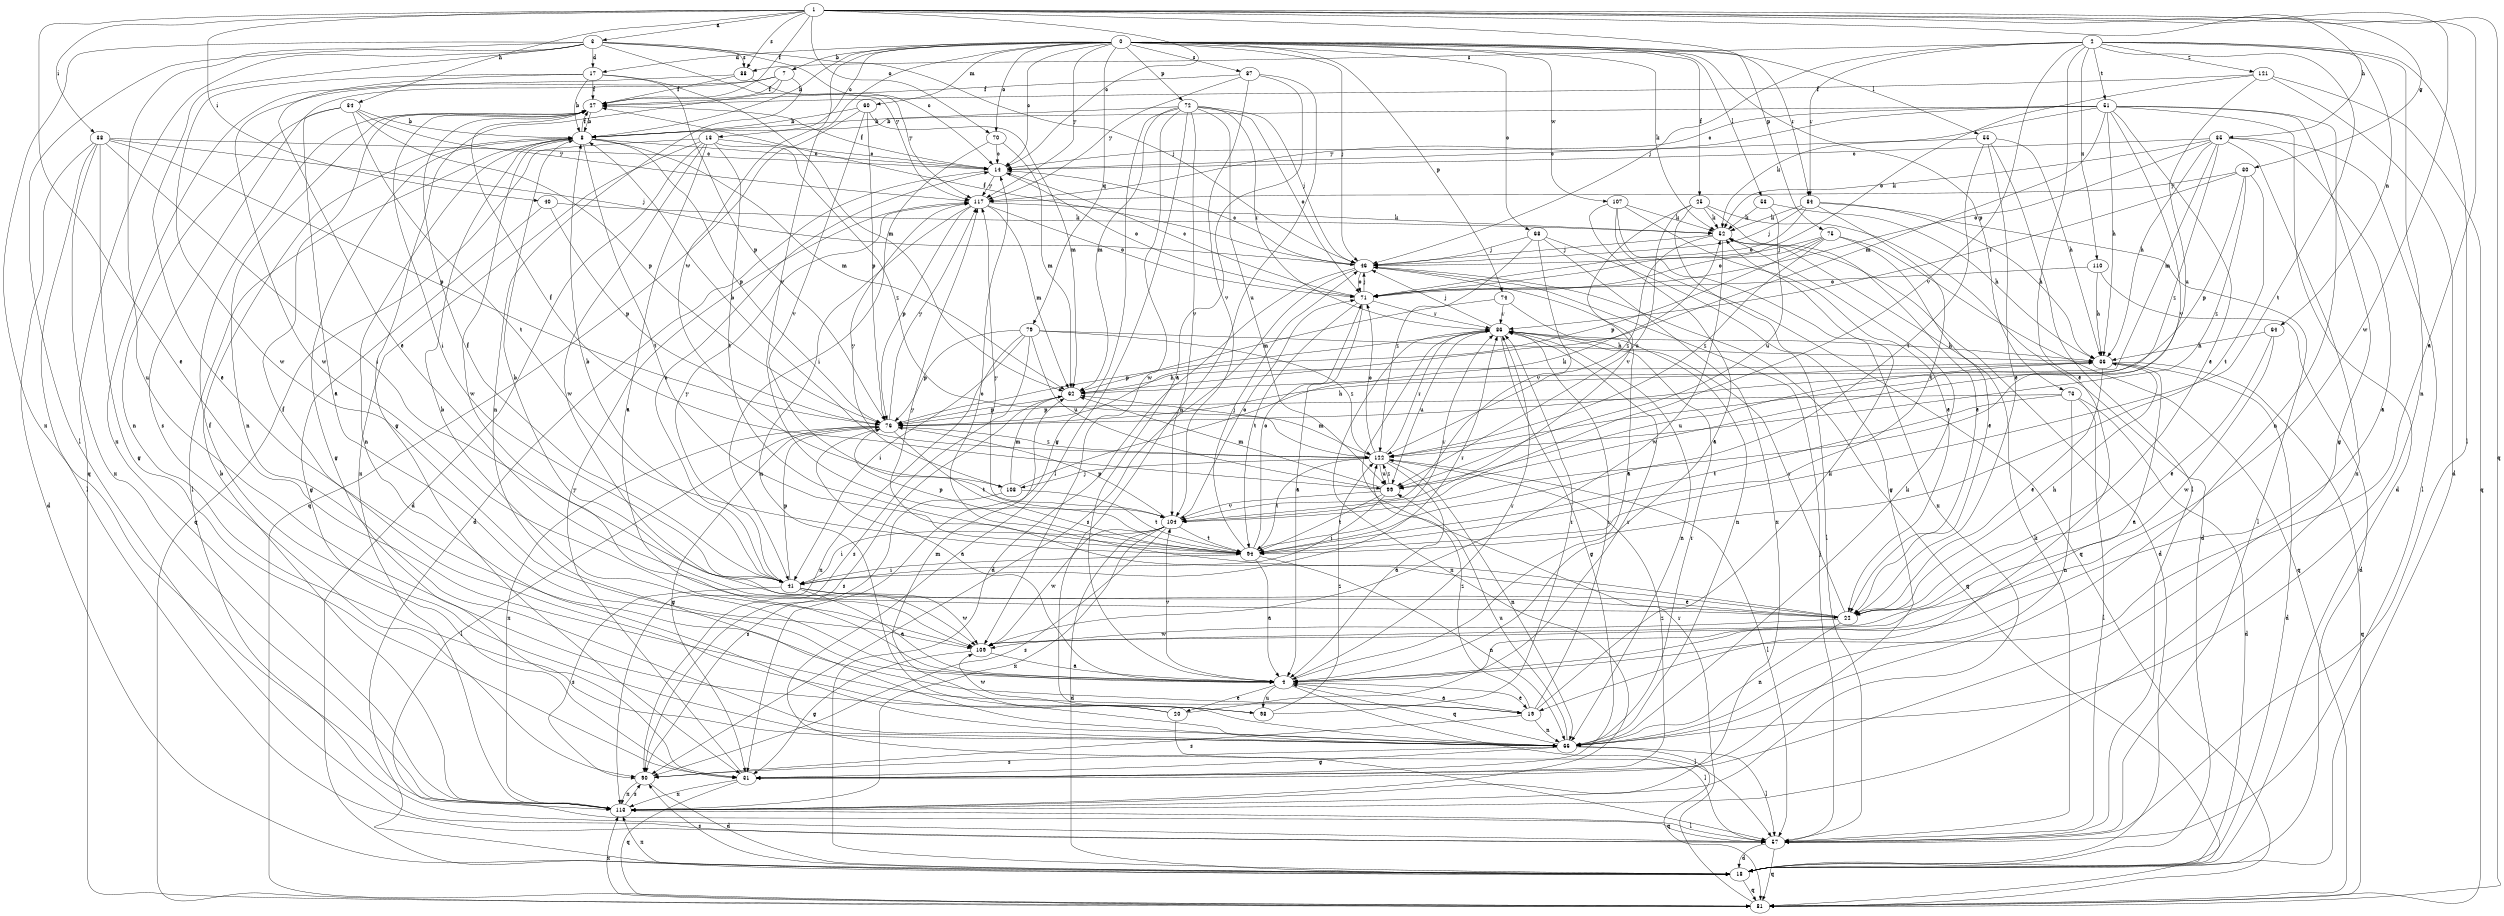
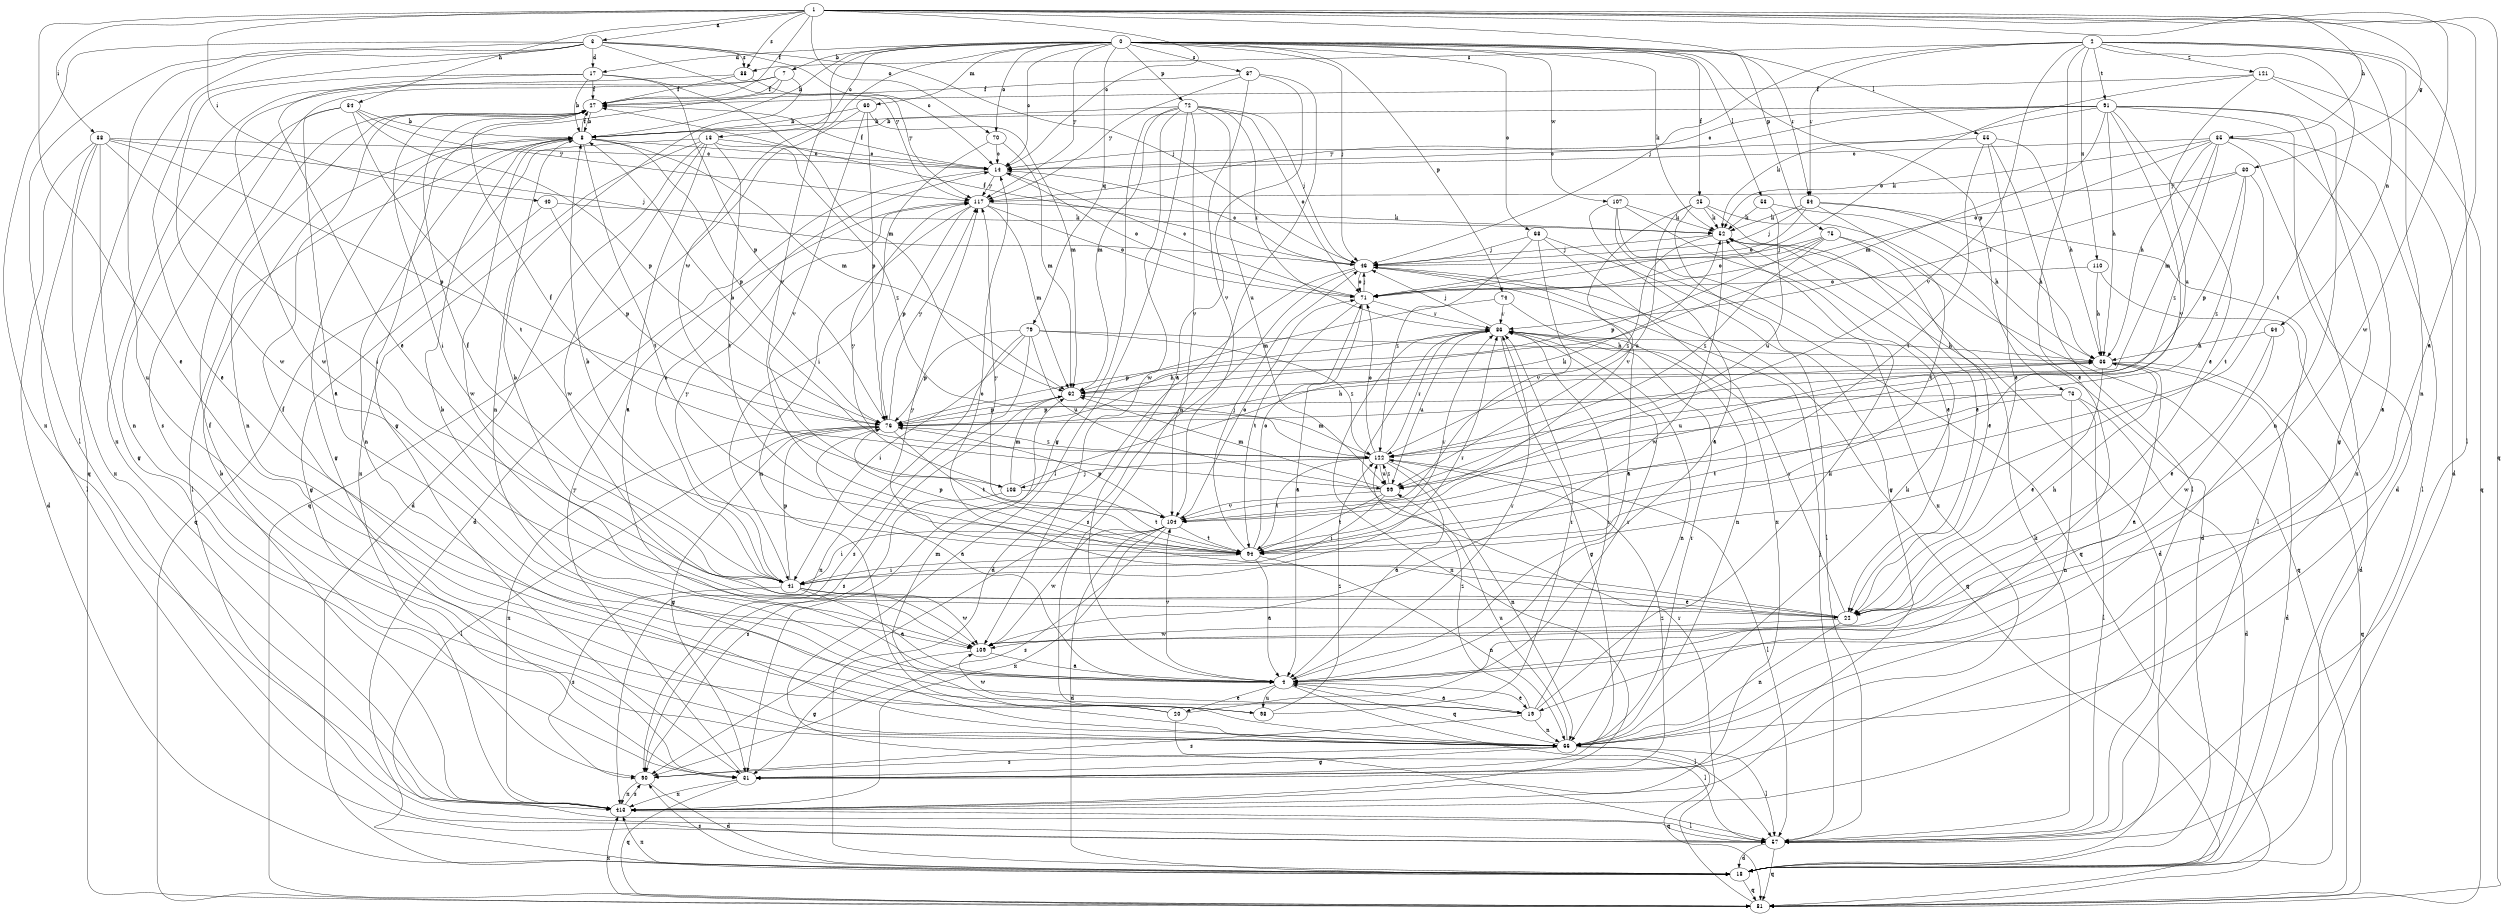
  strict digraph {
    0
    7
    8
    13
    14
    17
    25
    46
    52
    53
    55
    60
    68
    70
    72
    73
    74
    79
    84
    87
    104
    107
    108
    117
    27
    66
-   113
+   113 [label=413]
    31
    90
    109
    57
    94
    62
    76
    4
    81
    18
    122
    71
    22
    99
    36
    41
    86
    1
    3
    19
    30
    34
    35
    38
    40
    75
    88
    98
    20
    2
    64
-   91 [label=51]
+   91
    110
    121
    0 -> 7 [label=b]
    0 -> 8 [label=b]
    0 -> 13 [label=c]
    0 -> 14 [label=c]
    0 -> 17 [label=d]
    0 -> 25 [label=f]
    0 -> 46 [label=j]
    0 -> 52 [label=k]
    0 -> 53 [label=l]
    0 -> 55 [label=l]
    0 -> 60 [label=m]
    0 -> 68 [label=o]
    0 -> 70 [label=o]
    0 -> 72 [label=p]
    0 -> 73 [label=p]
    0 -> 74 [label=p]
    0 -> 79 [label=q]
    0 -> 84 [label=r]
    0 -> 87 [label=s]
    0 -> 104 [label=v]
    0 -> 107 [label=w]
    0 -> 108 [label=w]
    0 -> 117 [label=y]
    7 -> 27 [label=f]
    7 -> 66 [label=n]
    7 -> 113 [label=x]
    7 -> 31 [label=g]
    7 -> 90 [label=s]
    8 -> 14 [label=c]
    8 -> 27 [label=f]
    8 -> 66 [label=n]
    8 -> 31 [label=g]
    8 -> 109 [label=w]
    8 -> 57 [label=l]
    8 -> 94 [label=t]
    8 -> 62 [label=m]
    8 -> 76 [label=p]
    13 -> 14 [label=c]
    13 -> 113 [label=x]
    13 -> 109 [label=w]
    13 -> 94 [label=t]
    13 -> 4 [label=a]
    13 -> 81 [label=q]
    13 -> 18 [label=d]
    13 -> 122 [label=z]
    14 -> 117 [label=y]
    14 -> 27 [label=f]
    14 -> 18 [label=d]
    14 -> 71 [label=o]
    17 -> 8 [label=b]
    17 -> 27 [label=f]
    17 -> 109 [label=w]
    17 -> 62 [label=m]
    17 -> 76 [label=p]
    17 -> 22 [label=e]
    25 -> 52 [label=k]
    25 -> 104 [label=v]
    25 -> 31 [label=g]
    25 -> 18 [label=d]
    25 -> 22 [label=e]
    25 -> 99 [label=u]
    46 -> 14 [label=c]
    46 -> 27 [label=f]
    46 -> 90 [label=s]
    46 -> 4 [label=a]
    46 -> 81 [label=q]
    46 -> 18 [label=d]
    46 -> 71 [label=o]
    52 -> 46 [label=j]
    52 -> 109 [label=w]
    52 -> 18 [label=d]
    52 -> 122 [label=z]
    53 -> 52 [label=k]
    53 -> 99 [label=u]
    53 -> 36 [label=h]
    55 -> 14 [label=c]
    55 -> 57 [label=l]
    55 -> 94 [label=t]
    55 -> 22 [label=e]
    55 -> 36 [label=h]
    60 -> 8 [label=b]
    60 -> 104 [label=v]
    60 -> 62 [label=m]
    60 -> 76 [label=p]
    60 -> 81 [label=q]
    68 -> 46 [label=j]
    68 -> 104 [label=v]
    68 -> 113 [label=x]
    68 -> 57 [label=l]
    68 -> 122 [label=z]
    70 -> 14 [label=c]
    70 -> 62 [label=m]
    70 -> 41 [label=i]
    72 -> 8 [label=b]
    72 -> 46 [label=j]
    72 -> 104 [label=v]
    72 -> 31 [label=g]
    72 -> 109 [label=w]
    72 -> 57 [label=l]
    72 -> 62 [label=m]
    72 -> 71 [label=o]
    72 -> 99 [label=u]
    72 -> 86 [label=r]
    73 -> 66 [label=n]
    73 -> 57 [label=l]
    73 -> 94 [label=t]
    73 -> 76 [label=p]
    73 -> 18 [label=d]
    74 -> 66 [label=n]
    74 -> 62 [label=m]
    74 -> 86 [label=r]
    79 -> 113 [label=x]
    79 -> 90 [label=s]
    79 -> 76 [label=p]
    79 -> 122 [label=z]
    79 -> 99 [label=u]
    79 -> 36 [label=h]
    79 -> 41 [label=i]
    84 -> 46 [label=j]
    84 -> 52 [label=k]
    84 -> 57 [label=l]
    84 -> 94 [label=t]
    84 -> 71 [label=o]
    84 -> 36 [label=h]
    87 -> 104 [label=v]
    87 -> 117 [label=y]
    87 -> 27 [label=f]
    87 -> 66 [label=n]
    87 -> 4 [label=a]
    104 -> 113 [label=x]
    104 -> 90 [label=s]
    104 -> 109 [label=w]
    104 -> 94 [label=t]
    104 -> 76 [label=p]
    104 -> 18 [label=d]
    104 -> 71 [label=o]
    104 -> 41 [label=i]
    107 -> 52 [label=k]
    107 -> 113 [label=x]
    107 -> 4 [label=a]
    107 -> 81 [label=q]
    107 -> 22 [label=e]
    108 -> 52 [label=k]
    108 -> 117 [label=y]
    108 -> 90 [label=s]
    108 -> 94 [label=t]
    108 -> 62 [label=m]
    117 -> 52 [label=k]
    117 -> 66 [label=n]
    117 -> 62 [label=m]
    117 -> 76 [label=p]
    117 -> 71 [label=o]
    27 -> 8 [label=b]
    27 -> 66 [label=n]
    27 -> 41 [label=i]
    66 -> 52 [label=k]
    66 -> 27 [label=f]
    66 -> 31 [label=g]
    66 -> 90 [label=s]
    66 -> 57 [label=l]
    66 -> 4 [label=q]
    66 -> 81 [label=q]
    66 -> 99 [label=u]
    66 -> 86 [label=r]
    113 -> 8 [label=b]
    113 -> 90 [label=s]
    113 -> 57 [label=l]
    31 -> 117 [label=y]
    31 -> 113 [label=x]
    31 -> 81 [label=q]
    31 -> 122 [label=z]
    90 -> 113 [label=x]
    90 -> 18 [label=d]
    109 -> 31 [label=g]
    109 -> 4 [label=a]
    57 -> 46 [label=j]
    57 -> 52 [label=k]
    57 -> 81 [label=q]
    57 -> 18 [label=d]
    94 -> 46 [label=j]
    94 -> 117 [label=y]
    94 -> 66 [label=n]
    94 -> 76 [label=p]
    94 -> 4 [label=a]
    94 -> 71 [label=o]
    94 -> 41 [label=i]
    94 -> 86 [label=r]
    62 -> 90 [label=s]
    62 -> 76 [label=p]
    76 -> 117 [label=y]
    76 -> 113 [label=x]
    76 -> 31 [label=g]
    76 -> 57 [label=l]
    76 -> 94 [label=t]
    76 -> 4 [label=a]
    76 -> 122 [label=z]
    76 -> 36 [label=h]
    4 -> 8 [label=b]
    4 -> 104 [label=v]
    4 -> 57 [label=l]
    4 -> 86 [label=r]
    4 -> 19 [label=e]
    4 -> 98 [label=u]
    4 -> 20 [label=e]
    81 -> 113 [label=x]
    81 -> 86 [label=r]
    18 -> 113 [label=x]
    18 -> 90 [label=s]
    18 -> 81 [label=q]
    122 -> 8 [label=b]
    122 -> 108 [label=j]
    122 -> 66 [label=n]
    122 -> 57 [label=l]
    122 -> 94 [label=t]
    122 -> 62 [label=m]
    122 -> 4 [label=a]
    122 -> 71 [label=o]
    122 -> 99 [label=u]
    122 -> 86 [label=r]
    71 -> 14 [label=c]
    71 -> 46 [label=j]
    71 -> 94 [label=t]
    71 -> 4 [label=a]
    71 -> 86 [label=r]
    22 -> 8 [label=b]
    22 -> 14 [label=c]
    22 -> 117 [label=y]
    22 -> 66 [label=n]
    22 -> 109 [label=w]
    22 -> 36 [label=h]
    22 -> 86 [label=r]
    99 -> 104 [label=v]
    99 -> 27 [label=f]
    99 -> 94 [label=t]
    99 -> 62 [label=m]
    99 -> 122 [label=z]
    99 -> 41 [label=i]
    36 -> 62 [label=h]
    36 -> 4 [label=a]
    36 -> 81 [label=q]
    36 -> 18 [label=d]
    36 -> 22 [label=e]
    36 -> 99 [label=u]
    41 -> 8 [label=b]
    41 -> 14 [label=c]
    41 -> 117 [label=y]
    41 -> 27 [label=f]
    41 -> 90 [label=s]
    41 -> 109 [label=w]
    41 -> 76 [label=p]
    41 -> 4 [label=a]
    41 -> 22 [label=e]
    41 -> 86 [label=r]
    86 -> 46 [label=j]
    86 -> 66 [label=n]
    86 -> 113 [label=x]
    86 -> 31 [label=g]
    86 -> 76 [label=p]
    86 -> 99 [label=u]
    86 -> 36 [label=h]
    1 -> 14 [label=c]
    1 -> 70 [label=o]
    1 -> 27 [label=f]
    1 -> 109 [label=w]
    1 -> 4 [label=a]
    1 -> 81 [label=q]
    1 -> 3 [label=a]
    1 -> 19 [label=e]
    1 -> 30 [label=g]
    1 -> 34 [label=h]
    1 -> 35 [label=h]
    1 -> 38 [label=i]
    1 -> 40 [label=i]
    1 -> 75 [label=p]
    1 -> 88 [label=s]
    3 -> 14 [label=c]
    3 -> 17 [label=d]
    3 -> 46 [label=j]
    3 -> 117 [label=y]
    3 -> 113 [label=x]
    3 -> 57 [label=l]
    3 -> 81 [label=q]
    3 -> 19 [label=e]
    3 -> 88 [label=s]
    3 -> 98 [label=u]
    19 -> 52 [label=k]
    19 -> 66 [label=n]
    19 -> 90 [label=s]
    19 -> 4 [label=a]
    19 -> 122 [label=z]
    19 -> 86 [label=r]
    30 -> 117 [label=y]
    30 -> 94 [label=t]
    30 -> 76 [label=p]
    30 -> 122 [label=z]
    30 -> 86 [label=r]
    34 -> 8 [label=b]
    34 -> 117 [label=y]
    34 -> 66 [label=n]
    34 -> 94 [label=t]
    34 -> 76 [label=p]
    34 -> 4 [label=a]
    35 -> 14 [label=c]
    35 -> 52 [label=k]
    35 -> 113 [label=x]
    35 -> 57 [label=l]
    35 -> 62 [label=m]
    35 -> 4 [label=a]
    35 -> 122 [label=z]
    35 -> 71 [label=o]
    35 -> 36 [label=h]
    38 -> 14 [label=c]
    38 -> 46 [label=j]
    38 -> 113 [label=x]
    38 -> 31 [label=g]
    38 -> 57 [label=l]
    38 -> 76 [label=p]
    38 -> 18 [label=d]
    38 -> 41 [label=i]
    40 -> 52 [label=k]
    40 -> 31 [label=g]
    40 -> 76 [label=p]
    75 -> 46 [label=j]
    75 -> 76 [label=p]
    75 -> 81 [label=q]
    75 -> 122 [label=z]
    75 -> 71 [label=o]
    75 -> 22 [label=e]
    88 -> 117 [label=y]
    88 -> 27 [label=f]
    88 -> 109 [label=w]
    98 -> 27 [label=f]
    98 -> 122 [label=z]
    98 -> 86 [label=r]
    20 -> 109 [label=w]
    20 -> 57 [label=l]
    20 -> 62 [label=m]
    20 -> 86 [label=r]
    2 -> 46 [label=j]
    2 -> 84 [label=r]
    2 -> 104 [label=v]
    2 -> 66 [label=n]
    2 -> 57 [label=l]
    2 -> 94 [label=t]
    2 -> 19 [label=e]
    2 -> 88 [label=s]
    2 -> 64 [label=n]
    2 -> 91 [label=t]
    2 -> 110 [label=x]
    2 -> 121 [label=z]
    64 -> 109 [label=w]
    64 -> 22 [label=e]
    64 -> 36 [label=h]
    91 -> 8 [label=b]
    91 -> 14 [label=c]
    91 -> 52 [label=k]
    91 -> 104 [label=v]
    91 -> 117 [label=y]
    91 -> 66 [label=n]
    91 -> 31 [label=g]
    91 -> 62 [label=m]
    91 -> 18 [label=d]
    91 -> 22 [label=e]
    91 -> 36 [label=h]
    110 -> 18 [label=d]
    110 -> 71 [label=o]
    110 -> 36 [label=h]
    121 -> 27 [label=f]
    121 -> 81 [label=q]
    121 -> 18 [label=d]
    121 -> 71 [label=o]
    121 -> 99 [label=u]
  }
